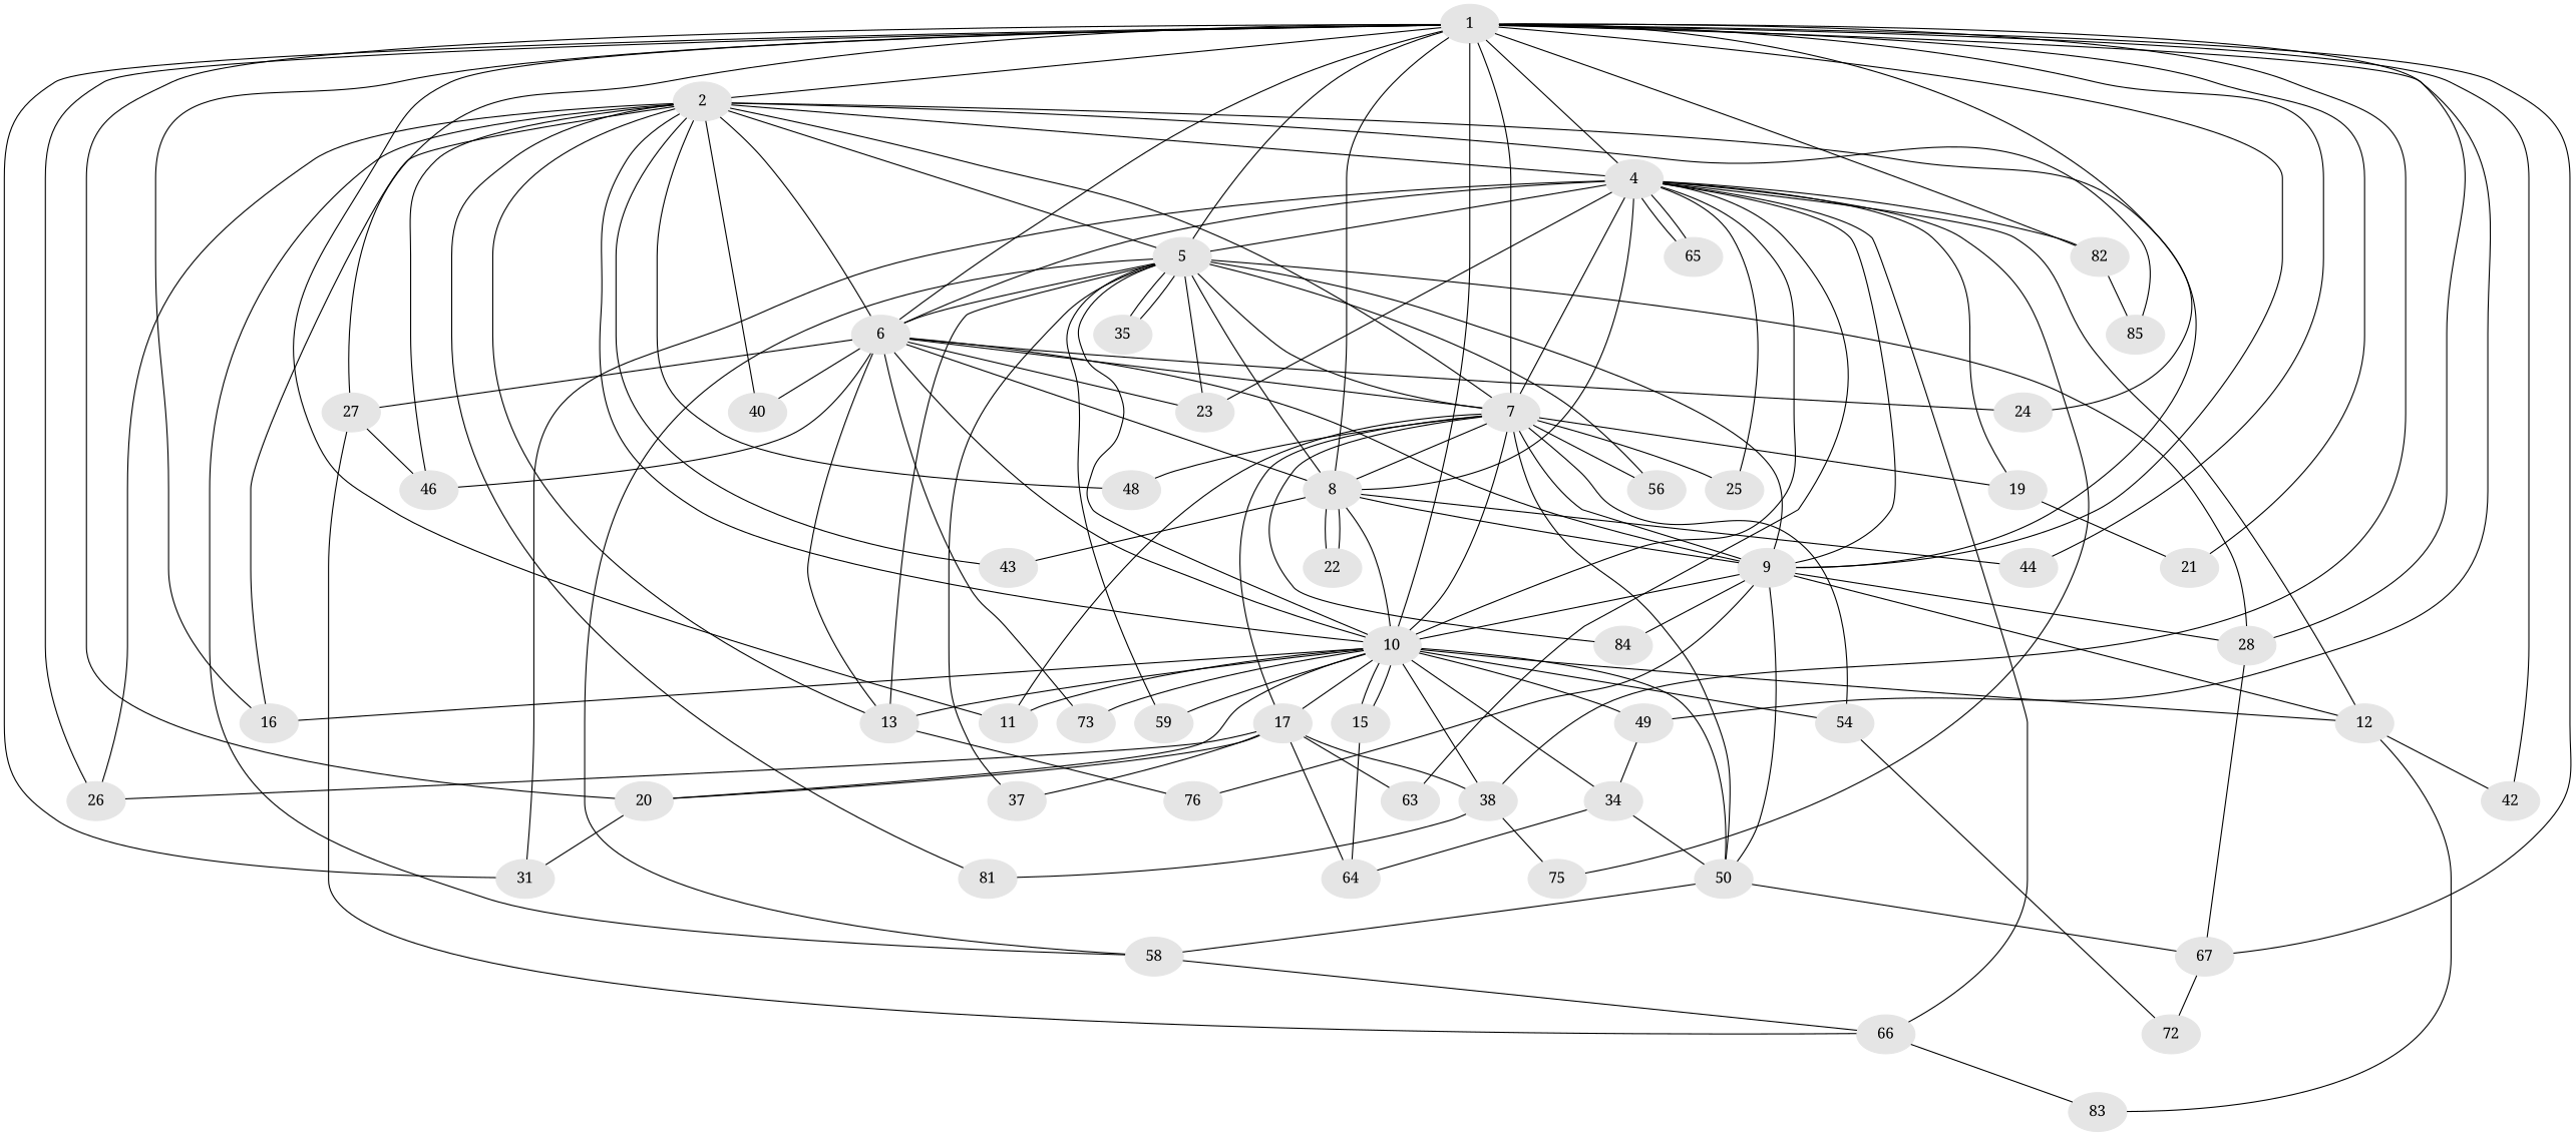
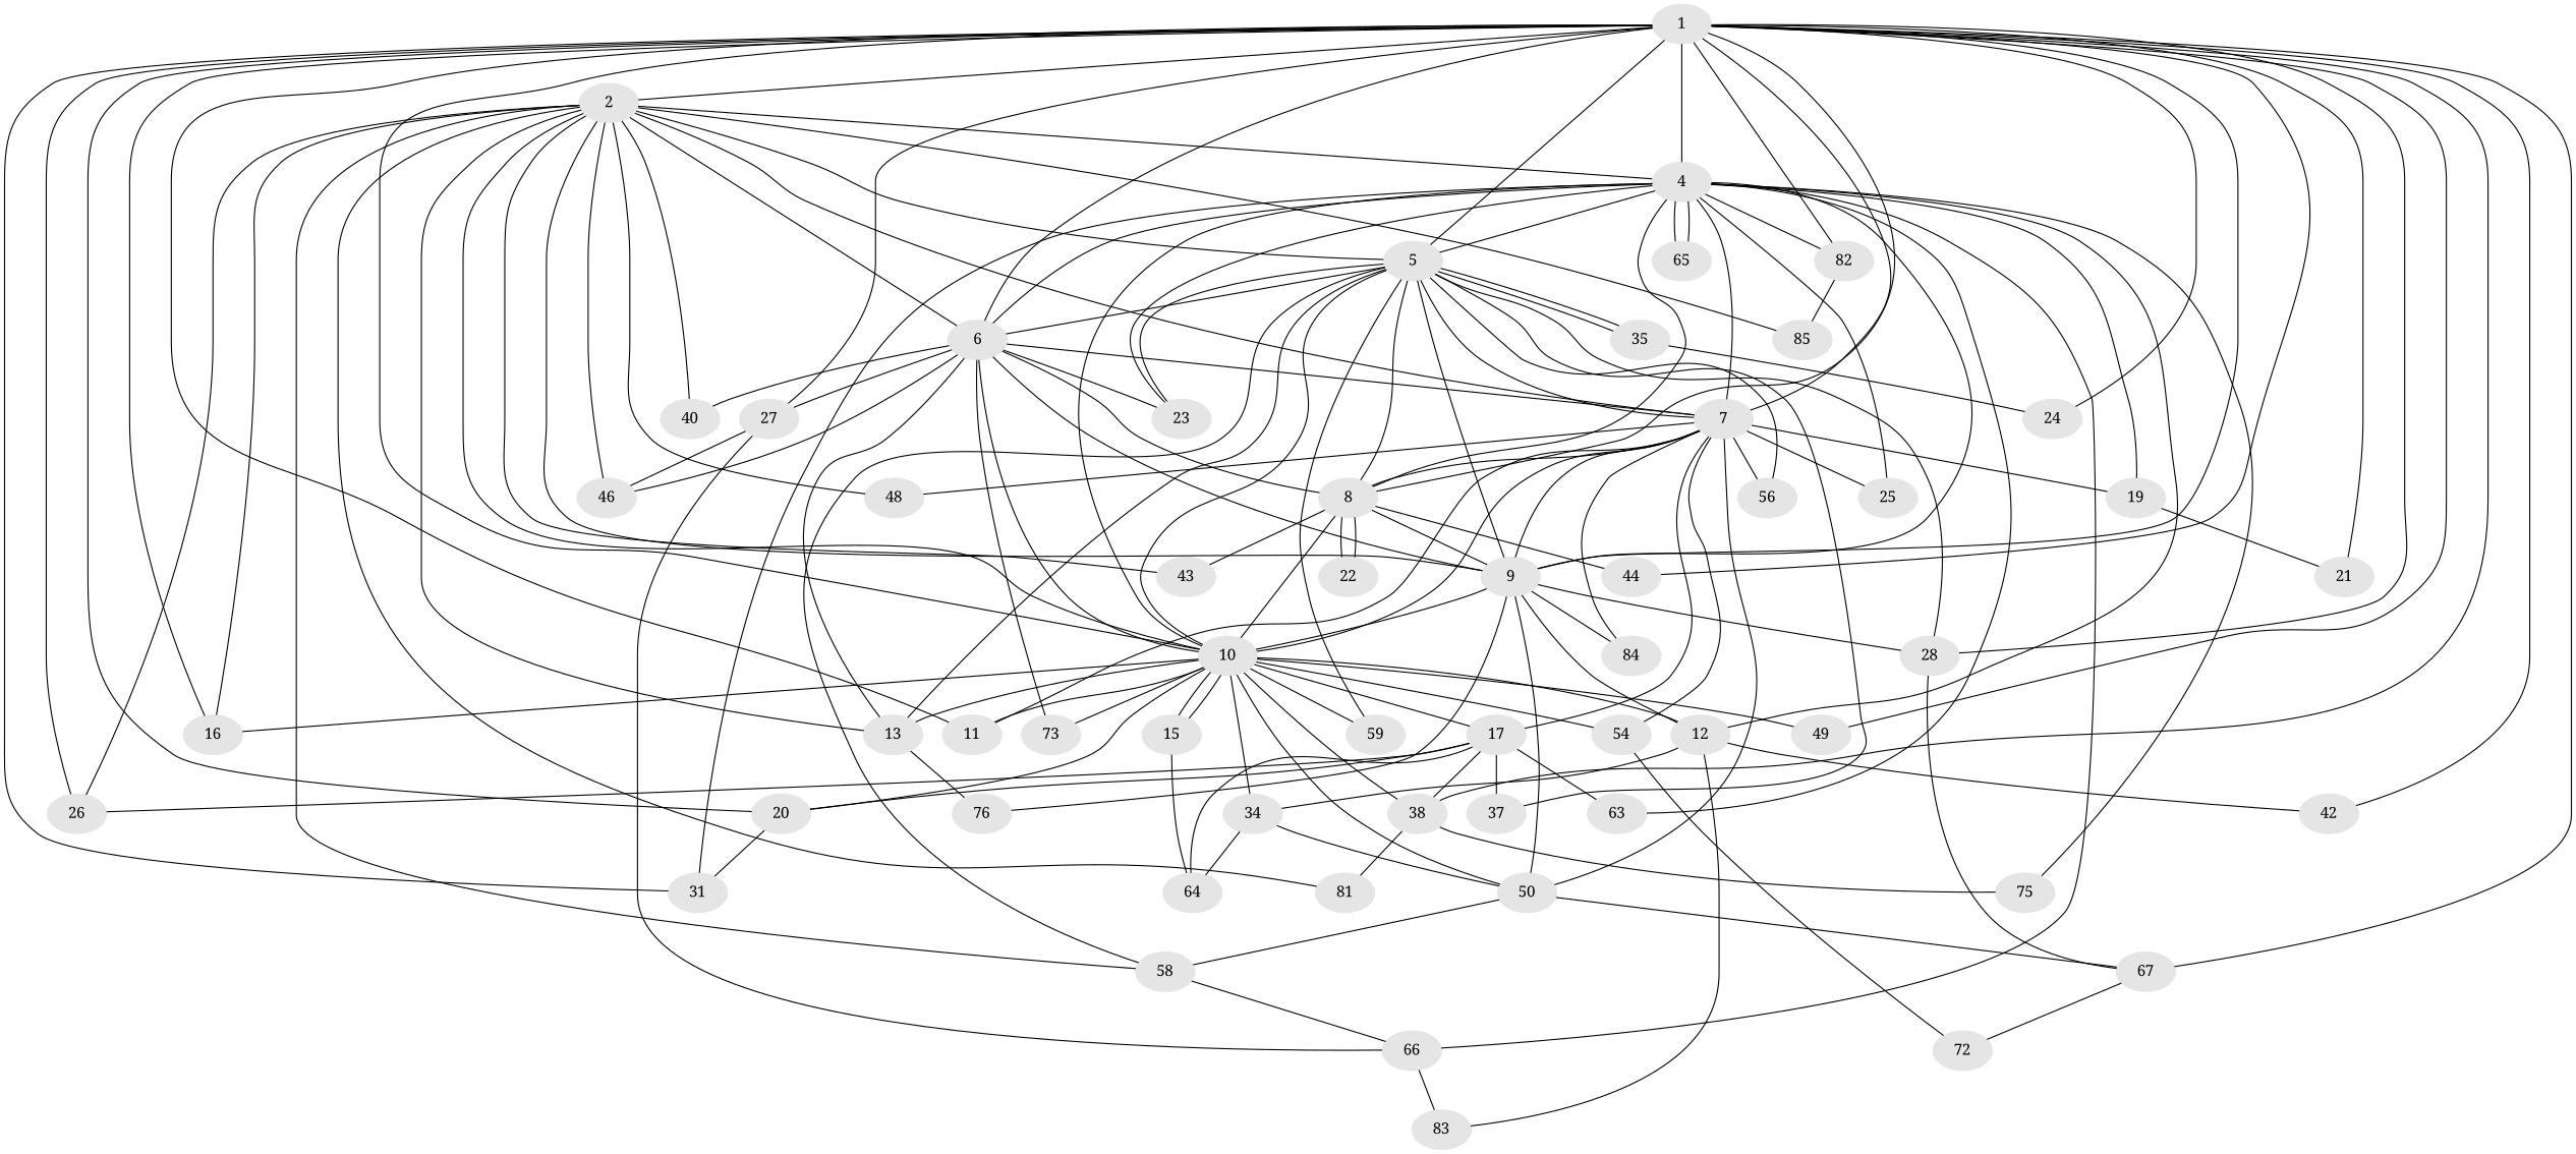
  graph {
    fontname="Noto Serif"
    node [color=gray90 fontname="Noto Serif" style=filled]
    edge [fontname="Noto Serif"]
    1 [super="+3"]
    2 [super="+78"]
    4 [super="+79"]
    5 [super="+39"]
    6 [super="+30"]
    7 [super="+51"]
    8 [super="+47"]
    9 [super="+18"]
    10 [super="+14"]
    11 [super="+80"]
    16 [super="+36"]
    20 [super="+52"]
    21
    24
    26 [super="+29"]
    27
    28 [super="+70"]
    31 [super="+60"]
    38 [super="+62"]
    42
    44
    49
    67 [super="+71"]
    82
    13 [super="+33"]
    40
    43
    46 [super="+53"]
    48
    n30 [label=58 super="+58"]
    81
    85
    12 [super="+68"]
    19
    23 [super="+41"]
    25
    63
    65
    66 [super="+69"]
    75
    35
    37
    56
    59
    73
    17 [super="+32"]
    50 [super="+57"]
    54
    84
    22
    76
    34 [super="+77"]
    15
    72
    64 [super="+74"]
    83
    1 -- 2 [weight=2]
    1 -- 4 [weight=2]
    1 -- 5 [weight=2]
    1 -- 6 [weight=2]
    1 -- 7 [weight=2]
    1 -- 8 [weight=2]
    1 -- 9 [weight=2]
    1 -- 10 [weight=2]
    1 -- 11
    1 -- 16
    1 -- 20
    1 -- 21
    1 -- 24
    1 -- 26 [weight=2]
    1 -- 27
    1 -- 28
    1 -- 31
    1 -- 38
    1 -- 42
    1 -- 44
    1 -- 49
    1 -- 67
    1 -- 82
    2 -- 4
    2 -- 5
    2 -- 6
    2 -- 7
    2 -- 9
    2 -- 10
    2 -- 16
    2 -- 26
    2 -- 13
    2 -- 40
    2 -- 43
    2 -- 46
    2 -- 48
    2 -- n30
    2 -- 81
    2 -- 85
    4 -- 5
    4 -- 6 [weight=2]
    4 -- 7 [weight=2]
    4 -- 8 [weight=2]
    4 -- 9
    4 -- 10
    4 -- 31
    4 -- 82
    4 -- 12
    4 -- 19
    4 -- 23
    4 -- 25
    4 -- 63
    4 -- 65
    4 -- 65
    4 -- 66
    4 -- 75
    5 -- 6
    5 -- 7
    5 -- 8 [weight=2]
    5 -- 9
    5 -- 10
    5 -- 28
    5 -- 13
    5 -- n30
    5 -- 23
    5 -- 35
    5 -- 35
    5 -- 37
    5 -- 56
    5 -- 59
    6 -- 7
    6 -- 8
    6 -- 9
    6 -- 10
-   6 -- 24
+   35 -- 24
    6 -- 27
    6 -- 13
    6 -- 40
    6 -- 46
    6 -- 23
    6 -- 73
    7 -- 8
    7 -- 9
    7 -- 10
    7 -- 11
    7 -- 48
    7 -- 19
    7 -- 25
    7 -- 56
    7 -- 17
    7 -- 50
    7 -- 54
    7 -- 84
    8 -- 9 [weight=2]
    8 -- 10 [weight=2]
    8 -- 44
    8 -- 43
    8 -- 22
    8 -- 22
    9 -- 10
    9 -- 28
    9 -- 12
    9 -- 50
    9 -- 84
    9 -- 76
    10 -- 11
    10 -- 16
    10 -- 20
    10 -- 38
    10 -- 49
    10 -- 13
    10 -- 12
    10 -- 59
    10 -- 73
    10 -- 17
    10 -- 50
    10 -- 54
    10 -- 34
    10 -- 15
    10 -- 15
    20 -- 31
    27 -- 46
    27 -- 66
    28 -- 67
    38 -- 81
    38 -- 75
    67 -- 72
    82 -- 85
    13 -- 76
    n30 -- 66
    12 -- 42
-   49 -- 34
+   12 -- 34
    12 -- 83
    19 -- 21
    66 -- 83
    17 -- 20
    17 -- 26
    17 -- 38
    17 -- 63
    17 -- 37
    17 -- 64
    50 -- 67
    50 -- n30
    54 -- 72
    34 -- 50
    34 -- 64
    15 -- 64
  }
